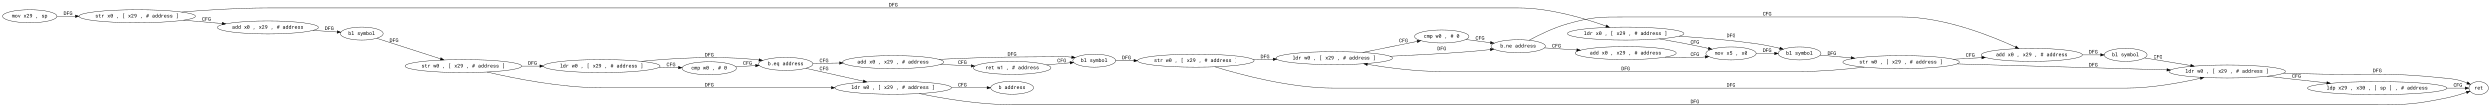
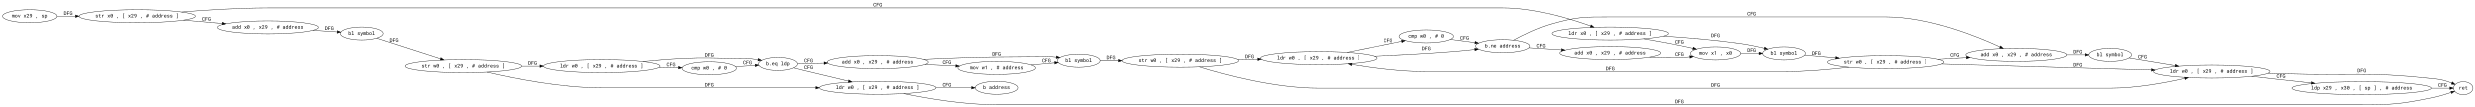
  digraph {
    fontname="Roboto Mono"
    rankdir=LR
    node [fontname="Roboto Mono"]
    edge [fontname="Roboto Mono"]
    n1 [label="mov x29 , sp"]
    n2 [label="str x0 , [ x29 , # address ]"]
    n3 [label="add x0 , x29 , # address"]
    n4 [label="ldr x0 , [ x29 , # address ]"]
    n5 [label="bl symbol"]
-   n6 [label="mov x5 , x0"]
+   n6 [label="mov x1 , x0"]
    n7 [label="bl symbol"]
    n8 [label="str w0 , [ x29 , # address ]"]
    n9 [label="ldr w0 , [ x29 , # address ]"]
    n10 [label="ldr w0 , [ x29 , # address ]"]
    n11 [label="cmp w0 , # 0"]
-   n12 [label="b.eq address"]
+   n12 [label="b.eq ldp"]
    n13 [label="b address"]
    n14 [label=ret]
    n15 [label="add x0 , x29 , # address"]
-   n16 [label="ret w1 , # address"]
+   n16 [label="mov w1 , # address"]
    n17 [label="bl symbol"]
    n18 [label="str w0 , [ x29 , # address ]"]
    n19 [label="ldr w0 , [ x29 , # address ]"]
    n20 [label="ldr w0 , [ x29 , # address ]"]
    n21 [label="cmp w0 , # 0"]
    n22 [label="b.ne address"]
    n23 [label="ldp x29 , x30 , [ sp ] , # address"]
    n24 [label="add x0 , x29 , # address"]
    n25 [label="add x0 , x29 , # address"]
    n26 [label="bl symbol"]
    n27 [label="str w0 , [ x29 , # address ]"]
    n1 -> n2 [label=DFG]
    n2 -> n3 [label=CFG]
-   n2 -> n4 [label=DFG]
+   n2 -> n4 [label=CFG]
    n3 -> n5 [label=DFG]
    n4 -> n6 [label=CFG]
    n4 -> n7 [label=DFG]
    n5 -> n8 [label=DFG]
    n6 -> n7 [label=DFG]
    n7 -> n27 [label=DFG]
    n8 -> n9 [label=DFG]
    n8 -> n10 [label=DFG]
    n9 -> n11 [label=CFG]
    n9 -> n12 [label=DFG]
    n10 -> n13 [label=CFG]
    n10 -> n14 [label=DFG]
    n11 -> n12 [label=CFG]
    n12 -> n10 [label=CFG]
    n12 -> n15 [label=CFG]
    n15 -> n16 [label=CFG]
    n15 -> n17 [label=DFG]
    n16 -> n17 [label=CFG]
    n17 -> n18 [label=DFG]
    n18 -> n19 [label=DFG]
    n18 -> n20 [label=DFG]
    n19 -> n21 [label=CFG]
    n19 -> n22 [label=DFG]
    n20 -> n14 [label=DFG]
    n20 -> n23 [label=CFG]
    n21 -> n22 [label=CFG]
    n22 -> n24 [label=CFG]
    n22 -> n25 [label=CFG]
    n23 -> n14 [label=CFG]
    n24 -> n26 [label=DFG]
    n25 -> n6 [label=CFG]
    n26 -> n20 [label=CFG]
    n27 -> n19 [label=DFG]
    n27 -> n20 [label=DFG]
    n27 -> n24 [label=CFG]
  }
